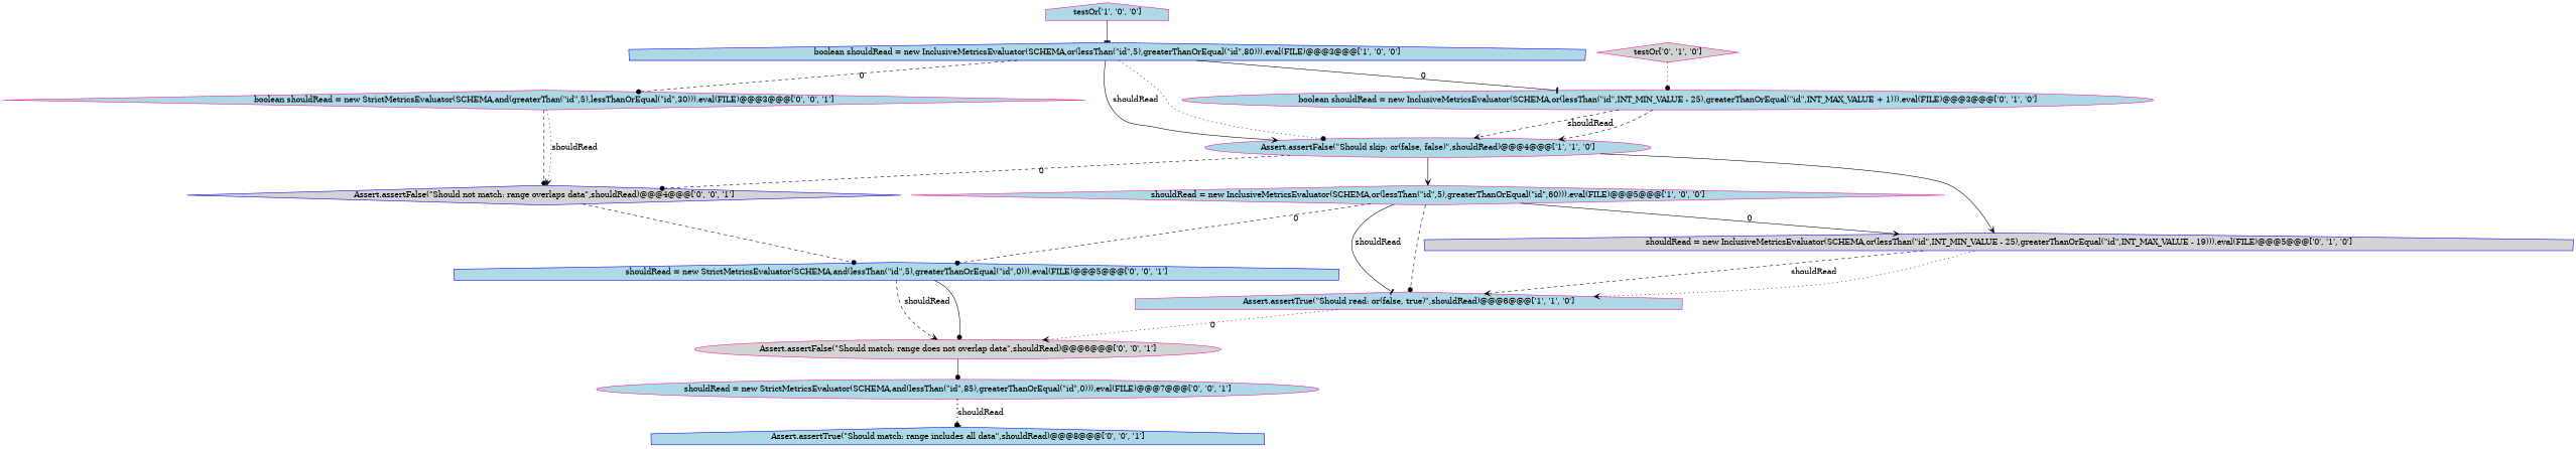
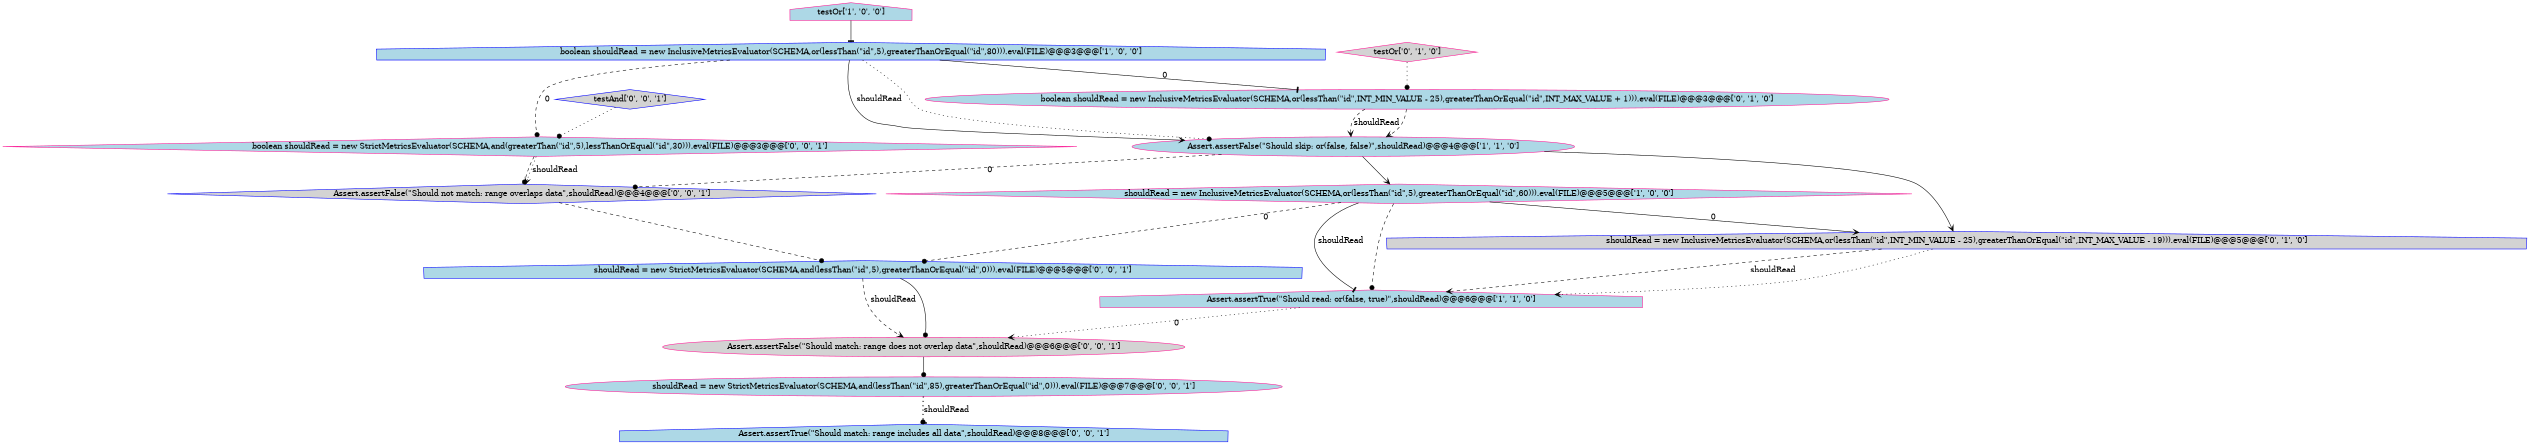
  digraph {
    node [fillcolor=lightblue shape=house style=filled color=deeppink]
    edge [style=dashed arrowhead=dot]
    n1 [label="boolean shouldRead = new StrictMetricsEvaluator(SCHEMA,and(greaterThan(\"id\",5),lessThanOrEqual(\"id\",30))).eval(FILE)@@@3@@@['0', '0', '1']" shape=diamond]
    n2 [fillcolor=lightgrey label="Assert.assertFalse(\"Should not match: range overlaps data\",shouldRead)@@@4@@@['0', '0', '1']" shape=diamond color=blue]
    n3 [label="testOr['1', '0', '0']"]
    n4 [label="boolean shouldRead = new InclusiveMetricsEvaluator(SCHEMA,or(lessThan(\"id\",5),greaterThanOrEqual(\"id\",80))).eval(FILE)@@@3@@@['1', '0', '0']" color=blue]
    n5 [fillcolor=lightgrey label="testOr['0', '1', '0']" shape=diamond]
    n6 [label="boolean shouldRead = new InclusiveMetricsEvaluator(SCHEMA,or(lessThan(\"id\",INT_MIN_VALUE - 25),greaterThanOrEqual(\"id\",INT_MAX_VALUE + 1))).eval(FILE)@@@3@@@['0', '1', '0']" shape=ellipse]
    n7 [label="Assert.assertFalse(\"Should skip: or(false, false)\",shouldRead)@@@4@@@['1', '1', '0']" shape=ellipse]
    n8 [fillcolor=lightgrey label="Assert.assertFalse(\"Should match: range does not overlap data\",shouldRead)@@@6@@@['0', '0', '1']" shape=ellipse]
    n9 [label="shouldRead = new StrictMetricsEvaluator(SCHEMA,and(lessThan(\"id\",85),greaterThanOrEqual(\"id\",0))).eval(FILE)@@@7@@@['0', '0', '1']" shape=ellipse]
    n10 [label="shouldRead = new InclusiveMetricsEvaluator(SCHEMA,or(lessThan(\"id\",5),greaterThanOrEqual(\"id\",60))).eval(FILE)@@@5@@@['1', '0', '0']" shape=diamond]
    n11 [fillcolor=lightgrey label="shouldRead = new InclusiveMetricsEvaluator(SCHEMA,or(lessThan(\"id\",INT_MIN_VALUE - 25),greaterThanOrEqual(\"id\",INT_MAX_VALUE - 19))).eval(FILE)@@@5@@@['0', '1', '0']" color=blue]
    n12 [label="shouldRead = new StrictMetricsEvaluator(SCHEMA,and(lessThan(\"id\",5),greaterThanOrEqual(\"id\",0))).eval(FILE)@@@5@@@['0', '0', '1']" color=blue]
    n13 [label="Assert.assertTrue(\"Should read: or(false, true)\",shouldRead)@@@6@@@['1', '1', '0']"]
+   n14 [fillcolor=lightgrey label="testAnd['0', '0', '1']" shape=diamond color=blue]
    n15 [label="Assert.assertTrue(\"Should match: range includes all data\",shouldRead)@@@8@@@['0', '0', '1']" color=blue]
    n1 -> n2
    n1 -> n2 [label=shouldRead style=dotted arrowhead=vee]
    n2 -> n12
    n3 -> n4 [style=solid arrowhead=tee]
    n4 -> n1 [label=0]
    n4 -> n6 [label=0 style=solid arrowhead=tee]
    n4 -> n7 [label=shouldRead style=solid arrowhead=vee]
    n4 -> n7 [style=dotted]
    n5 -> n6 [style=dotted]
    n6 -> n7 [label=shouldRead arrowhead=vee]
    n6 -> n7 [arrowhead=vee]
    n7 -> n2 [label=0]
    n7 -> n10 [style=solid arrowhead=vee]
    n7 -> n11 [style=solid arrowhead=vee]
    n8 -> n9 [style=solid]
    n9 -> n15 [style=dotted]
    n9 -> n15 [label=shouldRead style=dotted arrowhead=tee]
    n10 -> n11 [label=0 style=solid arrowhead=vee]
    n10 -> n12 [label=0]
    n10 -> n13 [label=shouldRead style=solid arrowhead=tee]
    n10 -> n13
    n11 -> n13 [label=shouldRead arrowhead=vee]
    n11 -> n13 [style=dotted arrowhead=vee]
    n12 -> n8 [label=shouldRead arrowhead=vee]
    n12 -> n8 [style=solid]
    n13 -> n8 [label=0 style=dotted arrowhead=vee]
+   n14 -> n1 [style=dotted]
  }
